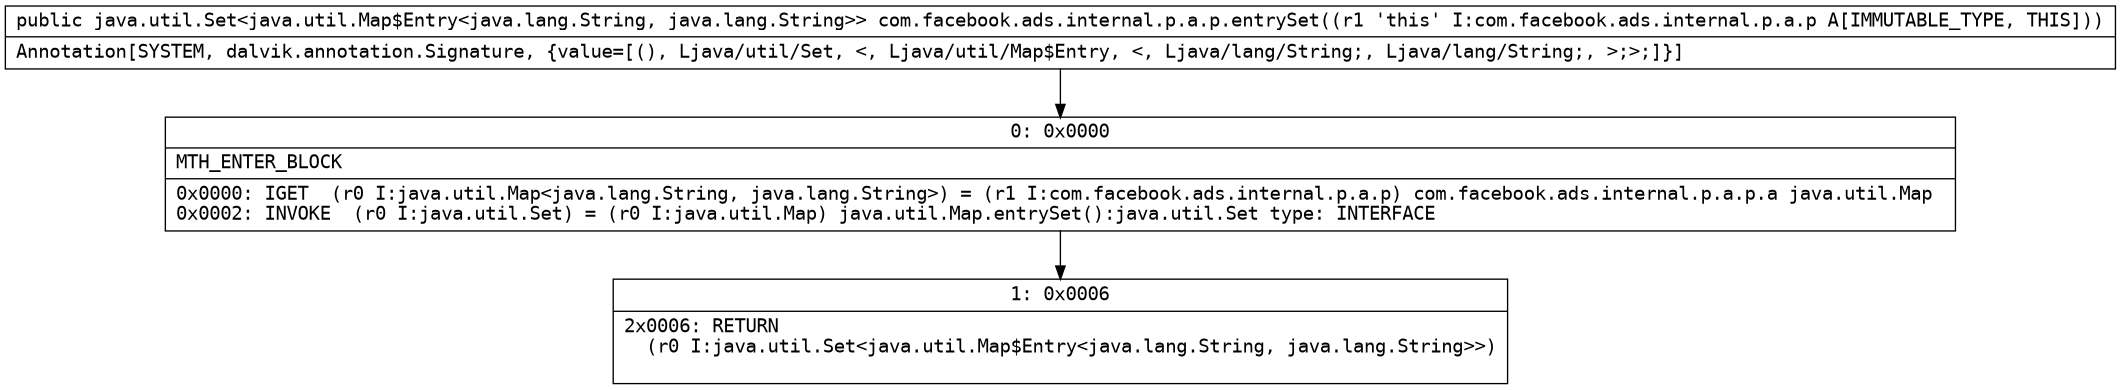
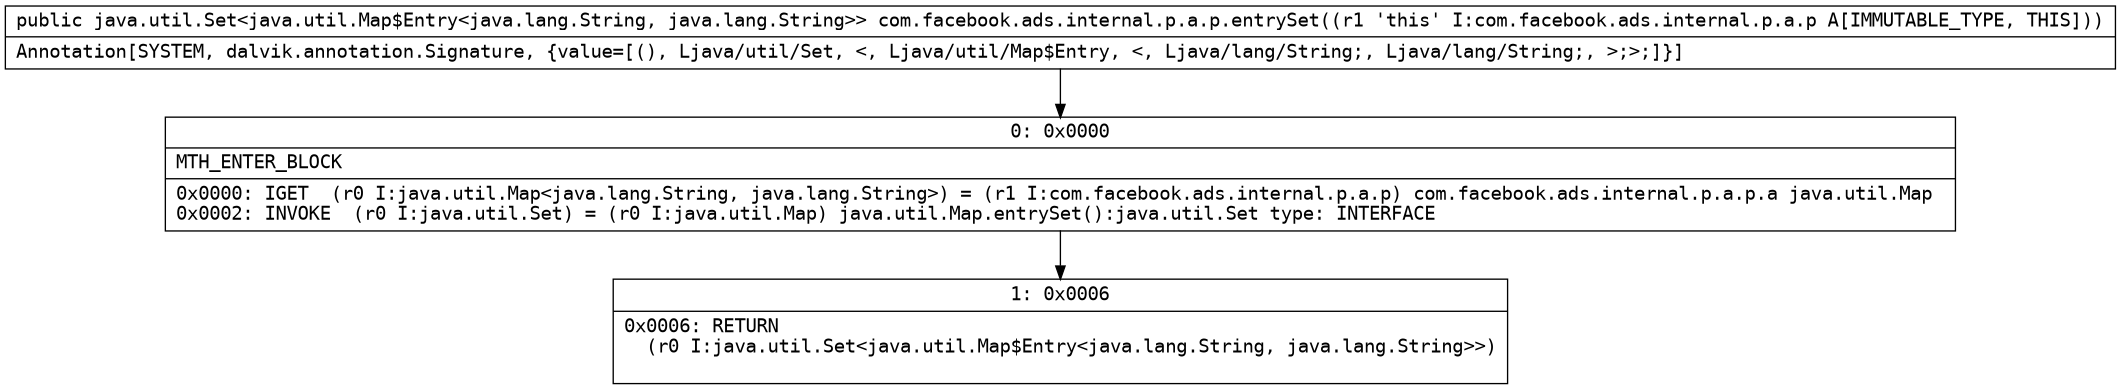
  digraph {
    fontname="DejaVu Sans Mono"
    node [shape=record fontname="DejaVu Sans Mono"]
    edge [fontname="DejaVu Sans Mono"]
    n1 [label="{0\:\ 0x0000|MTH_ENTER_BLOCK\l|0x0000: IGET  (r0 I:java.util.Map\<java.lang.String, java.lang.String\>) = (r1 I:com.facebook.ads.internal.p.a.p) com.facebook.ads.internal.p.a.p.a java.util.Map \l0x0002: INVOKE  (r0 I:java.util.Set) = (r0 I:java.util.Map) java.util.Map.entrySet():java.util.Set type: INTERFACE \l}"]
-   n2 [label="{1\:\ 0x0006|2x0006: RETURN  \l  (r0 I:java.util.Set\<java.util.Map$Entry\<java.lang.String, java.lang.String\>\>)\l \l}"]
+   n2 [label="{1\:\ 0x0006|0x0006: RETURN  \l  (r0 I:java.util.Set\<java.util.Map$Entry\<java.lang.String, java.lang.String\>\>)\l \l}"]
    n3 [label="{public java.util.Set\<java.util.Map$Entry\<java.lang.String, java.lang.String\>\> com.facebook.ads.internal.p.a.p.entrySet((r1 'this' I:com.facebook.ads.internal.p.a.p A[IMMUTABLE_TYPE, THIS]))  | Annotation[SYSTEM, dalvik.annotation.Signature, \{value=[(), Ljava\/util\/Set, \<, Ljava\/util\/Map$Entry, \<, Ljava\/lang\/String;, Ljava\/lang\/String;, \>;\>;]\}]\l}"]
    n1 -> n2
    n3 -> n1
  }
